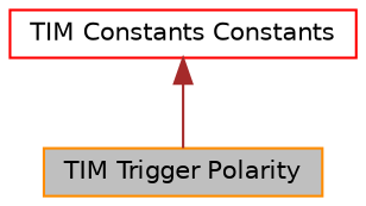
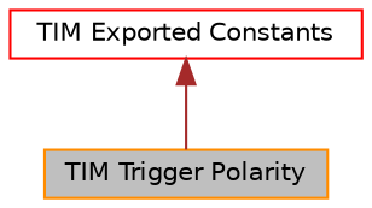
  digraph {
    rankdir=TB
    node [fontname=Helvetica fontsize=10 shape=box style=filled]
-   n1 [color=red fillcolor=white height=0.2 label="TIM Constants Constants" width=0.4]
+   n1 [color=red fillcolor=white height=0.2 label="TIM Exported Constants" width=0.4]
    n2 [color=darkorange fillcolor=grey75 fontcolor=black height=0.2 label="TIM Trigger Polarity" width=0.4]
    n1 -> n2 [dir=back fontname=Helvetica fontsize=10 labelfontname=Helvetica labelfontsize=10 shape=plaintext style=solid color=brown]
  }
